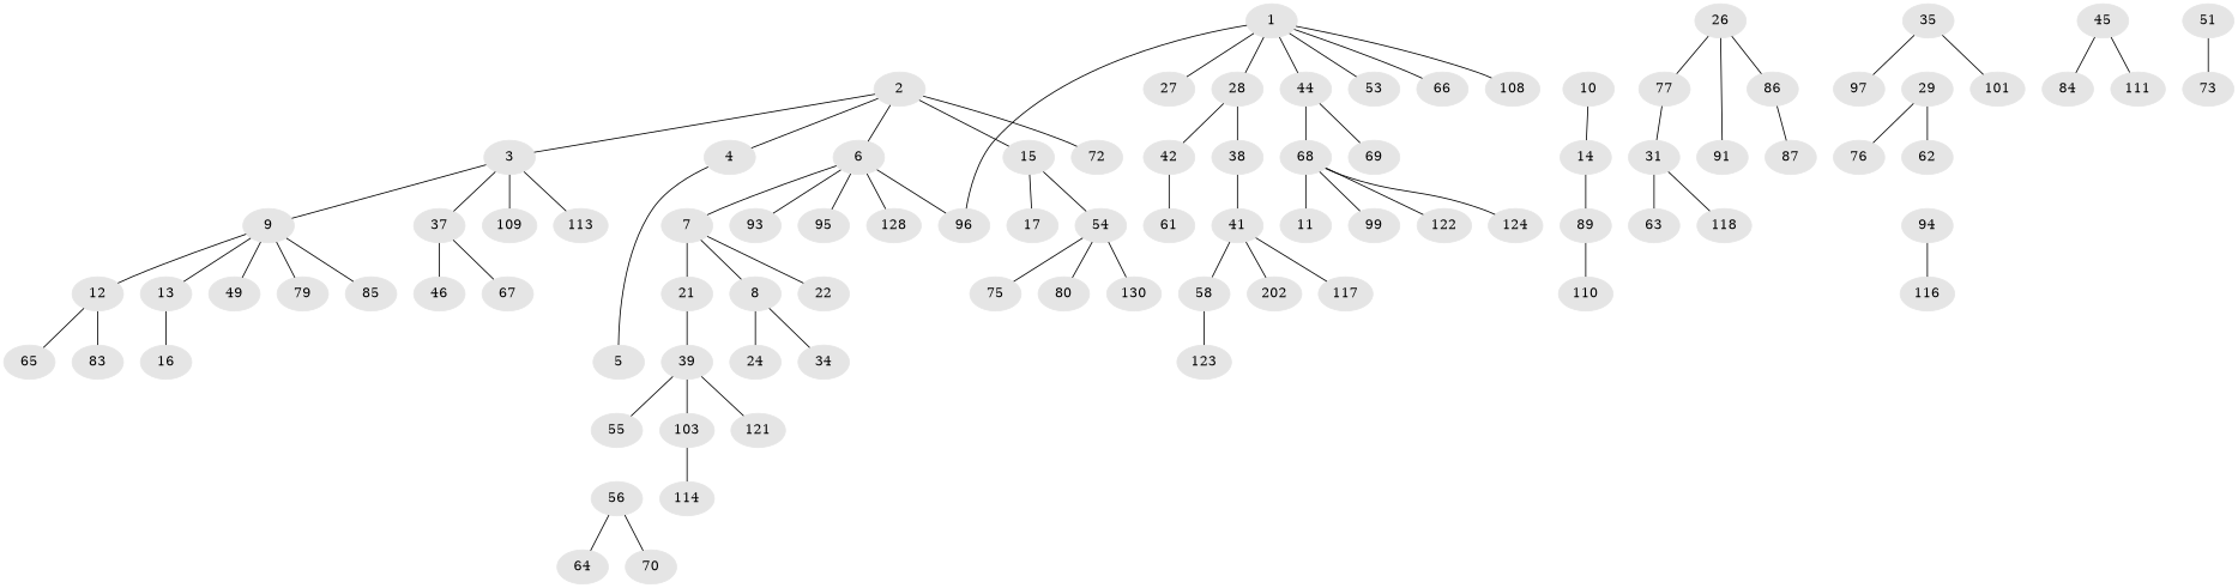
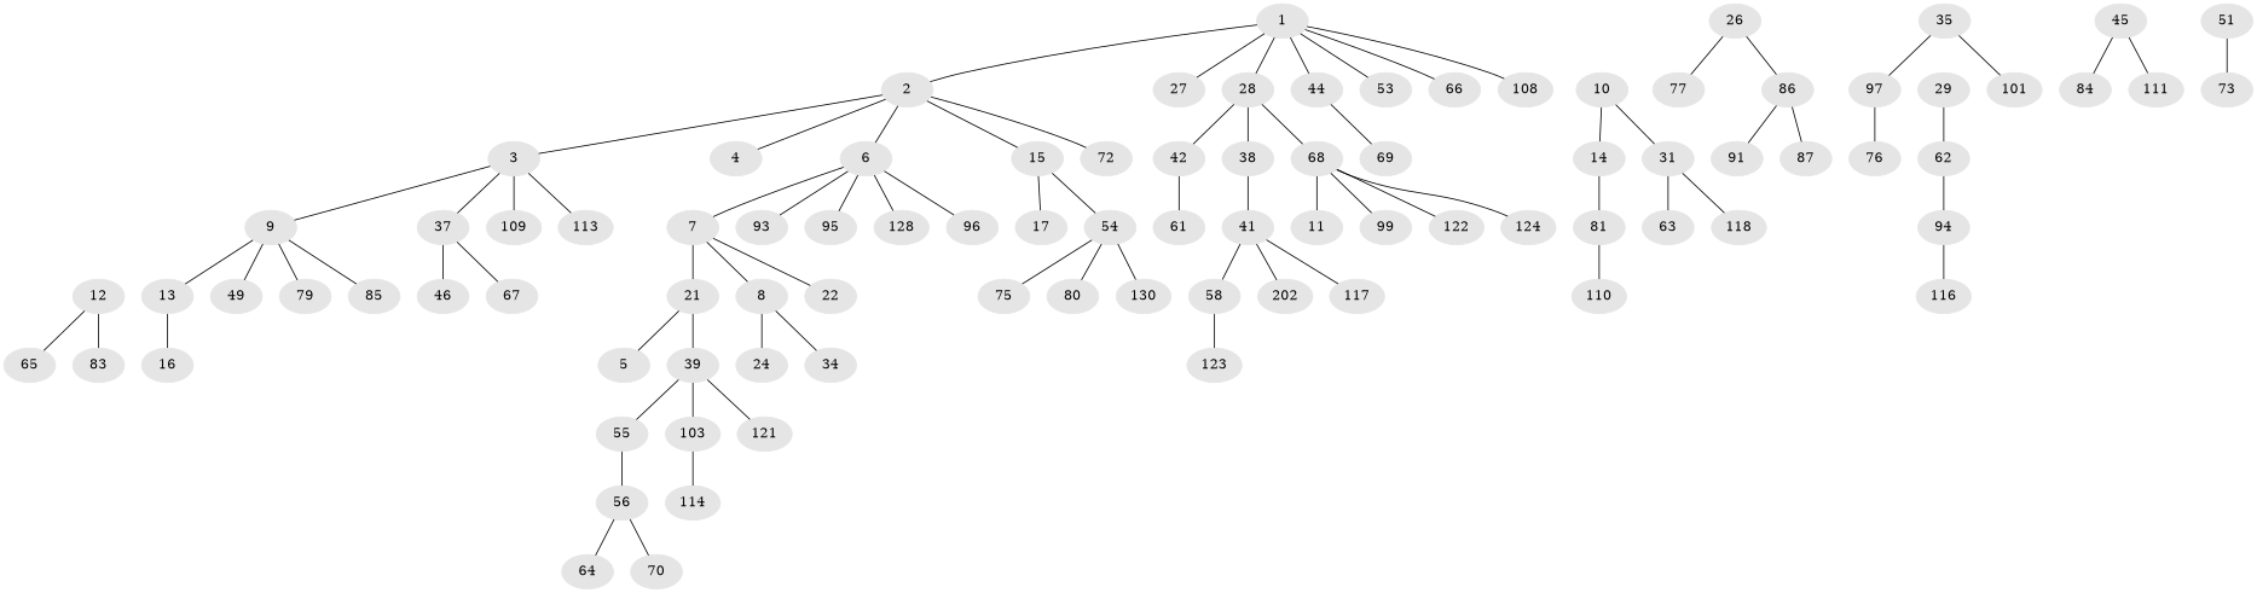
  graph {
    node [color=gray90 style=filled]
    1 [super="+18"]
    2 [super="+59"]
    27 [super="+47"]
    28 [super="+105"]
    44
    n6 [label=53]
    66
    108
    3 [super="+25"]
    4 [super="+120"]
    6 [super="+11"]
    15 [super="+20"]
    72 [super="+107"]
    42 [super="+53"]
    38
    68 [super="+90"]
    69
    9 [super="+62"]
    37 [super="+76"]
    109
    113
    5
    7 [super="+33"]
    93
    95
    96
    128
    17 [super="+40"]
    n29 [label=54 super="+126"]
    12 [super="+50"]
    13 [super="+19"]
    49
    79
    85 [super="+104"]
    46
    67 [super="+88"]
    10 [super="+48"]
    14 [super="+23"]
    31 [super="+129"]
    8 [super="+92"]
    21 [super="+30"]
    22 [super="+78"]
    26 [super="+43"]
    77
    86 [super="+127"]
    91
    24 [super="+60"]
    34
    39 [super="+74"]
    65
    83
    16
-   89
+   89 [label=81]
    63
    118
    n56 [label=76]
    29
    n58 [label=62]
    35
    97
    101
    110
    75 [super="+98"]
    80
    130
    55 [super="+100"]
    103
    121
    87
    61
    41 [super="+54"]
    45 [super="+81"]
    84
    111
    94 [super="+106"]
    51
    73
    58 [super="+115"]
    n79 [label=202 super="+112"]
    117
    56 [super="+119"]
    114
    123 [super="+125"]
    n84 [label=11]
    99
    122
    124
    64
    70
    116
-   1 -- 96
+   1 -- 2
    1 -- 27
    1 -- 28
    1 -- 44
    1 -- n6
    1 -- 66
    1 -- 108
    2 -- 3
    2 -- 4
    2 -- 6
    2 -- 15
    2 -- 72
    28 -- 42
    28 -- 38
-   44 -- 68
+   28 -- 68
    44 -- 69
    3 -- 9
    3 -- 37
    3 -- 109
    3 -- 113
-   4 -- 5
+   21 -- 5
    6 -- 7
    6 -- 93
    6 -- 95
    6 -- 96
    6 -- 128
    15 -- 17
    15 -- n29
    42 -- 61
    38 -- 41
    68 -- n84
    68 -- 99
    68 -- 122
    68 -- 124
-   9 -- 12
    9 -- 13
    9 -- 49
    9 -- 79
    9 -- 85
    37 -- 46
    37 -- 67
    7 -- 8
    7 -- 21
    7 -- 22
    n29 -- 75
    n29 -- 80
    n29 -- 130
    12 -- 65
    12 -- 83
    13 -- 16
    10 -- 14
-   77 -- 31
+   10 -- 31
    14 -- 89
    31 -- 63
    31 -- 118
    8 -- 24
    8 -- 34
    21 -- 39
    26 -- 77
    26 -- 86
-   26 -- 91
+   86 -- 91
    86 -- 87
    39 -- 55
    39 -- 103
    39 -- 121
    89 -- 110
-   29 -- n56
+   97 -- n56
    29 -- n58
+   n58 -- 94
    35 -- 97
    35 -- 101
+   55 -- 56
    103 -- 114
    41 -- 58
    41 -- n79
    41 -- 117
    45 -- 84
    45 -- 111
    94 -- 116
    51 -- 73
    58 -- 123
    56 -- 64
    56 -- 70
  }
